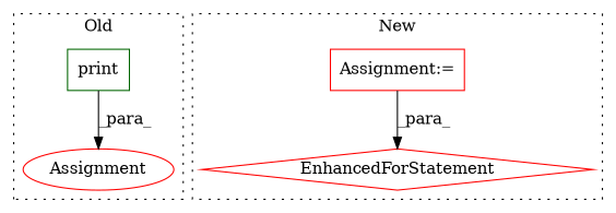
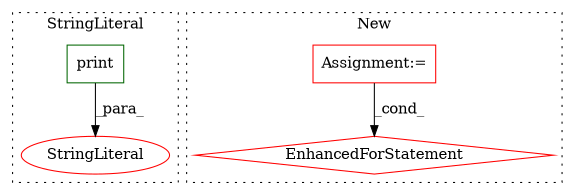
  digraph {
    node [color=red shape=box]
    n1 [a=32 color=darkgreen l="6,1" label=print s="3772,3793"]
-   n2 [a=45 l=15 label=Assignment s=3778 shape=ellipse]
+   n2 [a=45 l=15 label=StringLiteral s=3778 shape=ellipse]
    n3 [a=70 l="92,2" label=EnhancedForStatement s="2823,2963" shape=diamond]
    n4 [a=7 l=16 label="Assignment:=" s=2609]
    subgraph cluster_1 {
-     label=Old
+     label=StringLiteral
      style=dotted
      n1
      n2
    }
    subgraph cluster_2 {
      label=New
      style=dotted
      n3
      n4
    }
    n1 -> n2 [label=_para_]
-   n4 -> n3 [label=_para_]
+   n4 -> n3 [label=_cond_]
  }
